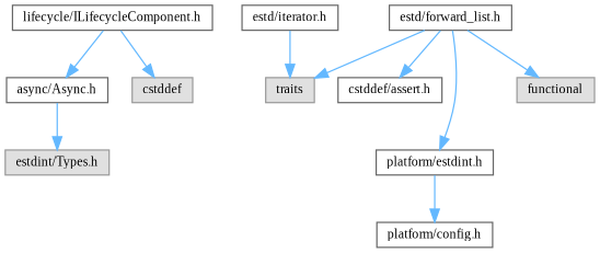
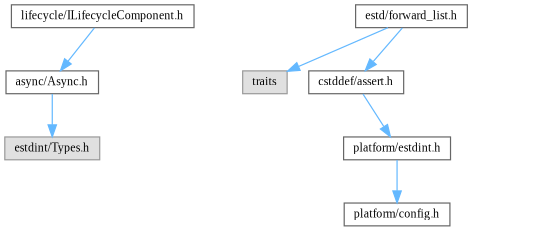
  digraph {
    fontname="Liberation Serif"
    node [color=grey40 fillcolor=white fontname="Liberation Serif" fontsize=10 shape=box style=filled]
    edge [color=steelblue1 fontname="Liberation Serif" fontsize=10 labelfontname=Helvetica labelfontsize=10 style=solid]
    n1 [height=0.2 label="lifecycle/ILifecycleComponent.h" width=0.4]
    n2 [height=0.2 label="async/Async.h" width=0.4]
-   n3 [color=grey60 fillcolor="#E0E0E0" height=0.2 label=cstddef width=0.4]
    n4 [height=0.2 label="estd/forward_list.h" width=0.4]
    n5 [height=0.2 label="cstddef/assert.h" width=0.4]
    n6 [color=grey60 fillcolor="#E0E0E0" height=0.2 label=traits width=0.4]
    n7 [height=0.2 label="platform/estdint.h" width=0.4]
-   n8 [color=grey60 fillcolor="#E0E0E0" height=0.2 label=functional width=0.4]
    n9 [color=grey60 fillcolor="#E0E0E0" height=0.2 label="estdint/Types.h" width=0.4]
-   n10 [height=0.2 label="estd/iterator.h" width=0.4]
    n11 [height=0.2 label="platform/config.h" width=0.4]
    n1 -> n2
-   n1 -> n3
    n2 -> n9
    n4 -> n5
    n4 -> n6
-   n4 -> n7
-   n4 -> n8
+   n5 -> n7
    n7 -> n11
-   n10 -> n6
  }
